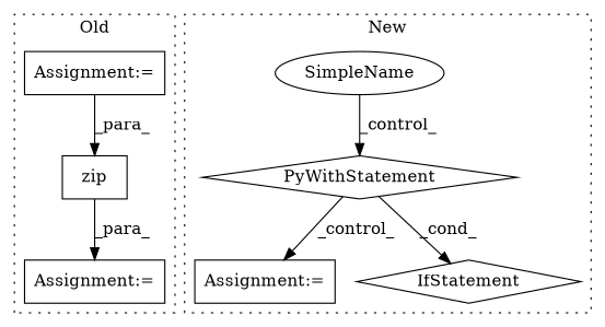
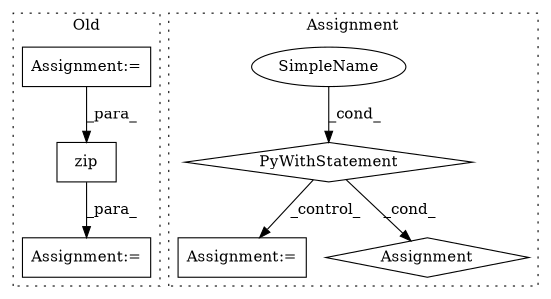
  digraph {
    node [a=7 l=1 shape=box]
    n1 [a=32 l="4,1" label=zip s="1909,1924"]
    n2 [l="73,2" label="Assignment:=" s="1823,1925"]
    n3 [label="Assignment:=" s=1739]
    n4 [a=104 l="10,2" label=PyWithStatement s="5157,5182" shape=diamond]
    n5 [label="Assignment:=" s=5195]
    n6 [a=42 label=SimpleName shape=ellipse l=""]
-   n7 [a=25 l="4,2" label=IfStatement s="5277,5289" shape=diamond]
+   n7 [a=25 l="4,2" label=Assignment s="5277,5289" shape=diamond]
    subgraph cluster_1 {
      label=Old
      style=dotted
      n1
      n2
      n3
    }
    subgraph cluster_2 {
-     label=New
+     label=Assignment
      style=dotted
      n4
      n5
      n6
      n7
    }
    n1 -> n2 [label=_para_]
    n3 -> n1 [label=_para_]
    n4 -> n5 [label=_control_]
    n4 -> n7 [label=_cond_]
-   n6 -> n4 [label=_control_]
+   n6 -> n4 [label=_cond_]
  }
